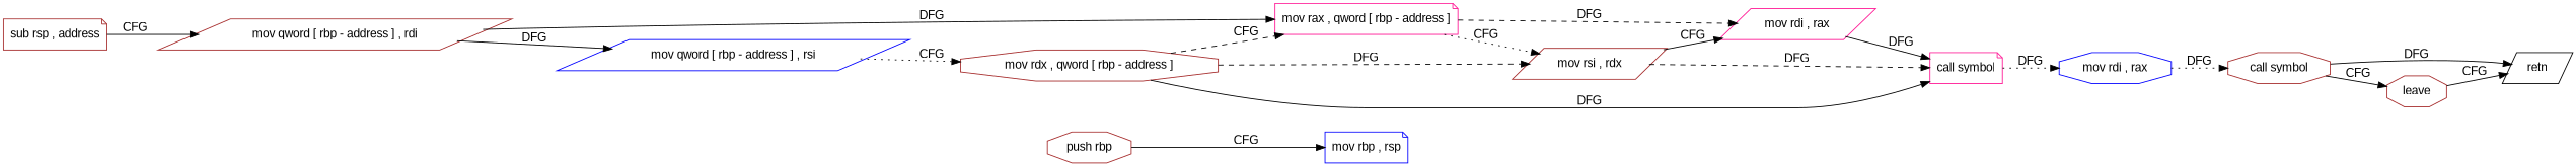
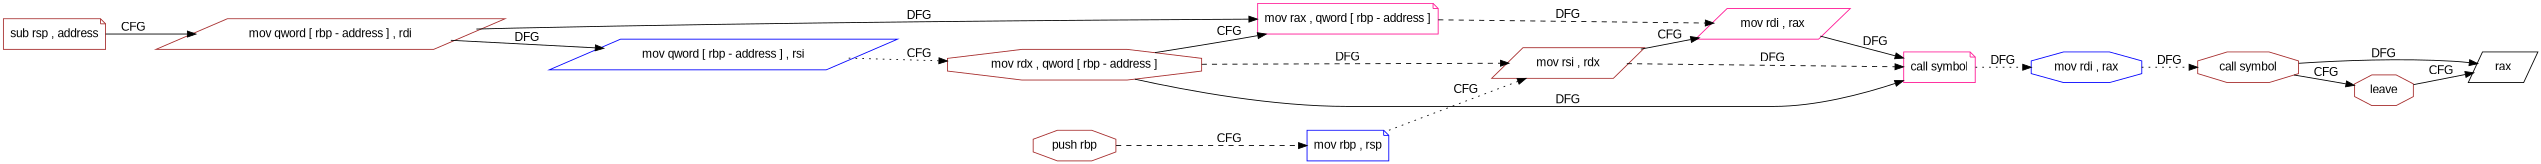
  digraph {
    fontname="Liberation Sans"
    rankdir=LR
    node [color=brown fontname="Liberation Sans" shape=octagon]
    edge [fontname="Liberation Sans" style=solid]
    n1 [label="push rbp"]
    n2 [color=blue label="mov rbp , rsp" shape=note]
    n3 [label="sub rsp , address" shape=note]
    n4 [label="mov qword [ rbp - address ] , rdi" shape=parallelogram]
    n5 [color=blue label="mov qword [ rbp - address ] , rsi" shape=parallelogram]
    n6 [color=deeppink label="mov rax , qword [ rbp - address ]" shape=note]
    n7 [label="mov rdx , qword [ rbp - address ]"]
    n8 [label="mov rsi , rdx" shape=parallelogram]
    n9 [color=deeppink label="mov rdi , rax" shape=parallelogram]
    n10 [color=deeppink label="call symbol" shape=note]
    n11 [color=blue label="mov rdi , rax"]
    n12 [label="call symbol"]
    n13 [label=leave]
-   n14 [color=black label=retn shape=parallelogram]
-   n1 -> n2 [label=CFG]
+   n14 [color=black label=rax shape=parallelogram]
+   n1 -> n2 [label=CFG style=dashed]
    n3 -> n4 [label=CFG]
    n4 -> n5 [label=DFG]
    n4 -> n6 [label=DFG]
    n5 -> n7 [label=CFG style=dotted]
-   n6 -> n8 [label=CFG style=dotted]
+   n2 -> n8 [label=CFG style=dotted]
    n6 -> n9 [label=DFG style=dashed]
-   n7 -> n6 [label=CFG style=dashed]
+   n7 -> n6 [label=CFG]
    n7 -> n8 [label=DFG style=dashed]
    n7 -> n10 [label=DFG]
    n8 -> n9 [label=CFG]
    n8 -> n10 [label=DFG style=dashed]
    n9 -> n10 [label=DFG]
    n10 -> n11 [label=DFG style=dotted]
    n11 -> n12 [label=DFG style=dotted]
    n12 -> n13 [label=CFG]
    n12 -> n14 [label=DFG]
    n13 -> n14 [label=CFG]
  }
